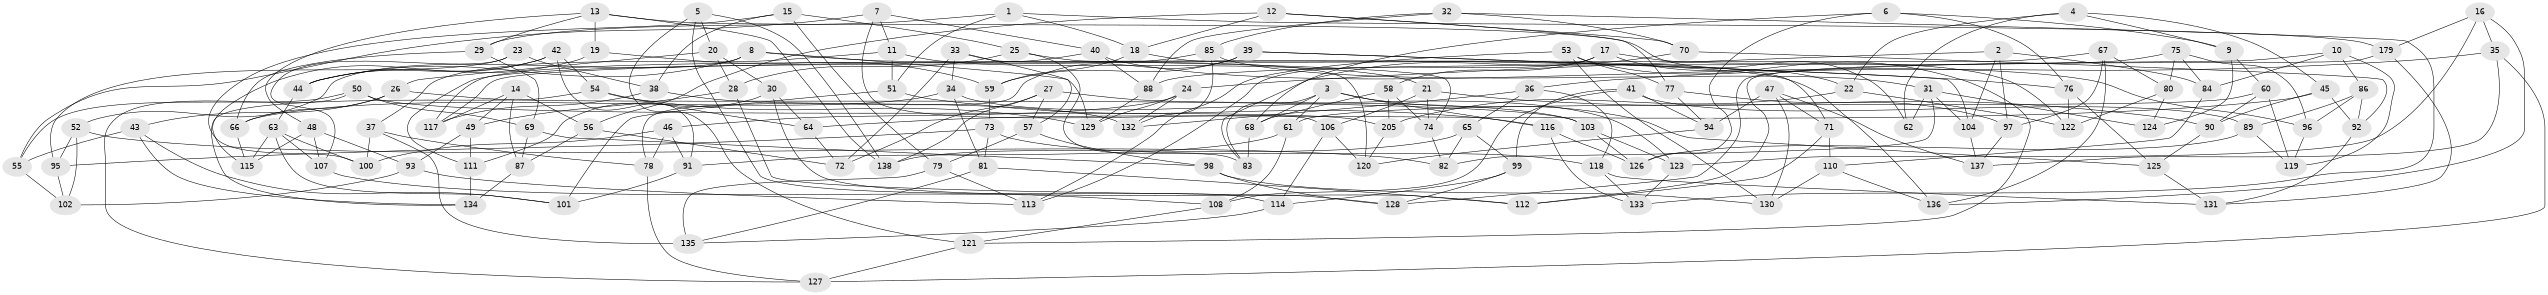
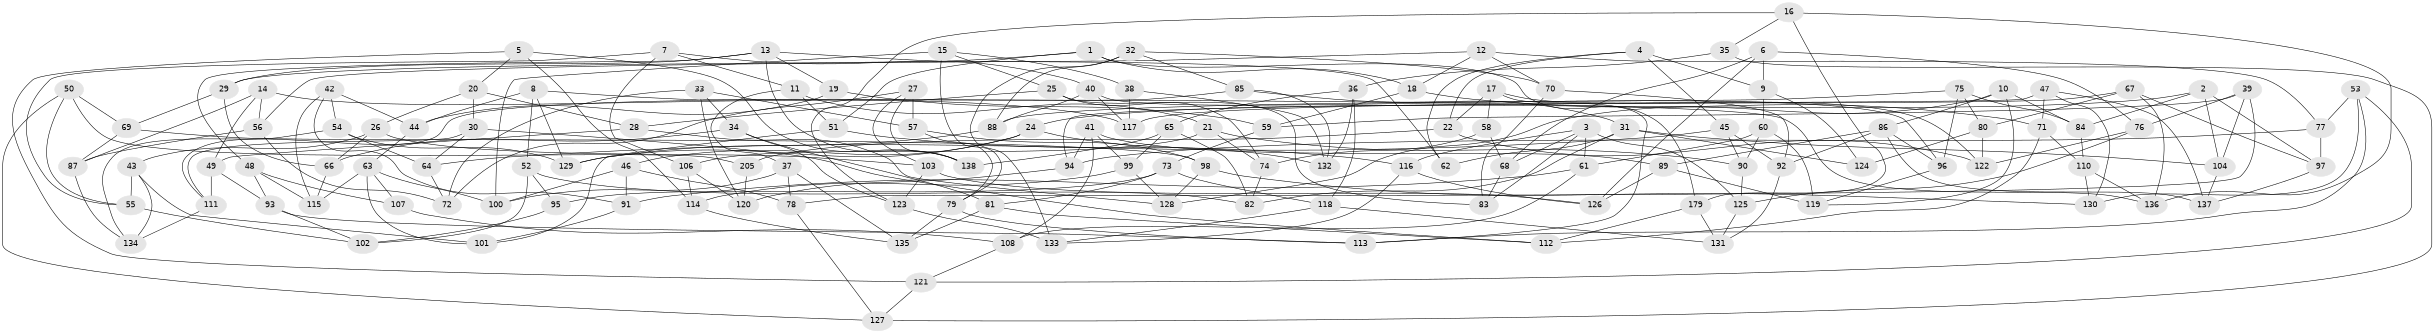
  graph {
    fontname="DejaVu Sans"
    node [color=gray90 fontname="DejaVu Sans" style=filled]
    edge [fontname="DejaVu Sans"]
    1
    18
    29
    51
    n5 [label=179]
    59
    71
    66
    69
    101
    116
    112
    131
    2
    24
    84
    97
    104
    129
    46
    132
    110
    137
    3
    61
    68
    83
    125
    108
    91
    4
    9
    22
    45
    62
    60
    124
    122
    n39 [label=205]
    90
    64
    92
    5
    20
    114
    121
    138
    26
    28
    30
    135
    127
    6
    76
    126
    7
    11
    40
    55
    106
    21
    37
    117
    88
    96
    102
    120
    8
    44
    52
    136
    63
    95
    82
    119
    10
    86
    128
    89
    74
    100
    78
    12
    56
    70
    77
    87
    72
    94
    13
    19
    48
    107
    115
    93
    14
    49
    111
    134
    15
    25
    38
    79
    113
    16
    35
    123
    36
    133
    17
    58
    73
    43
    103
-   23
    27
    57
    98
    31
    32
    85
    33
    34
    81
    65
    118
    99
    39
    41
    42
    54
    47
    130
    50
    53
    67
    80
    75
    1 -- 18
    1 -- 29
    1 -- 51
    1 -- n5
    18 -- 59
    18 -- 71
    29 -- 66
    29 -- 69
    51 -- 101
    51 -- 116
    n5 -- 112
    n5 -- 131
    59 -- 73
    71 -- 112
    71 -- 110
    66 -- 115
    69 -- 87
    69 -- 98
    116 -- 126
    116 -- 133
    2 -- 24
    2 -- 84
    2 -- 97
    2 -- 104
    24 -- 129
    24 -- 46
    24 -- 132
    84 -- 110
    97 -- 137
    104 -- 137
    46 -- 91
    46 -- 100
    46 -- 78
    110 -- 136
    110 -- 130
    3 -- 116
    3 -- 61
    3 -- 68
    3 -- 83
    3 -- 125
    61 -- 108
    61 -- 91
    68 -- 83
    125 -- 131
    108 -- 121
    91 -- 101
    4 -- 9
    4 -- 22
    4 -- 45
    4 -- 62
    9 -- 60
    9 -- 124
    22 -- 122
    22 -- n39
    45 -- 90
    45 -- 64
    45 -- 92
    60 -- 61
    60 -- 90
    60 -- 119
    n39 -- 120
    90 -- 125
    64 -- 72
    92 -- 131
    5 -- 20
    5 -- 114
    5 -- 121
    5 -- 138
    20 -- 26
    20 -- 28
    20 -- 30
    114 -- 135
    121 -- 127
    26 -- 66
    26 -- 43
    26 -- 103
    28 -- 128
    28 -- 49
    30 -- 112
    30 -- 64
    30 -- 111
    6 -- 68
    6 -- 9
    6 -- 76
    6 -- 126
    76 -- 125
    76 -- 122
    7 -- 11
    7 -- 40
    7 -- 55
    7 -- 106
    11 -- 51
    11 -- 21
    11 -- 37
    40 -- 117
    40 -- 88
    40 -- 96
    55 -- 102
    106 -- 114
    106 -- 120
    21 -- 90
    21 -- 106
    21 -- 74
    37 -- 135
    37 -- 100
    37 -- 78
    88 -- 129
    96 -- 119
    8 -- 129
    8 -- 44
    8 -- 52
    8 -- 136
    44 -- 63
    52 -- 102
    52 -- 95
    52 -- 82
    63 -- 101
    63 -- 100
    63 -- 107
    63 -- 115
    95 -- 102
    10 -- 84
    10 -- 119
    10 -- 86
    10 -- 128
    86 -- 92
    86 -- 96
    86 -- 89
    89 -- 126
    89 -- 119
    74 -- 82
    78 -- 127
    12 -- 18
    12 -- 56
    12 -- 70
    12 -- 77
    56 -- 87
    56 -- 72
    70 -- 83
    70 -- 92
    77 -- 97
    77 -- 94
    87 -- 134
    94 -- 120
    13 -- 29
    13 -- 62
    13 -- 138
    13 -- 19
    13 -- 48
    19 -- 59
    19 -- 44
    48 -- 107
    48 -- 115
    48 -- 93
    107 -- 108
    93 -- 102
    93 -- 113
    14 -- 117
    14 -- 56
    14 -- 87
    14 -- 49
    49 -- 93
    49 -- 111
    111 -- 134
    15 -- 100
    15 -- 25
    15 -- 38
    15 -- 79
    25 -- 83
    25 -- 28
    25 -- 74
    38 -- 132
    38 -- 117
    79 -- 135
    79 -- 113
    16 -- n5
    16 -- 136
    16 -- 35
    16 -- 123
-   35 -- 137
+   86 -- 137
    35 -- 127
    35 -- 36
    123 -- 133
    36 -- 132
    36 -- 65
    36 -- 118
    17 -- 22
    17 -- 122
    17 -- 113
    17 -- 58
    58 -- 68
-   58 -- n39
    58 -- 74
    73 -- 95
    73 -- 81
    73 -- 118
    43 -- 101
    43 -- 55
    43 -- 134
    103 -- 126
    103 -- 123
-   23 -- 95
-   23 -- 107
-   23 -- 38
    27 -- 138
    27 -- 72
    27 -- 103
    27 -- 57
    57 -- 79
    57 -- 98
    98 -- 128
    98 -- 130
    31 -- 104
    31 -- 62
    31 -- 124
    31 -- 82
    32 -- 88
    32 -- 70
    32 -- 133
    32 -- 85
    85 -- 132
    85 -- 111
    85 -- 31
    33 -- 120
    33 -- 72
    33 -- 57
    33 -- 34
    34 -- 66
    34 -- 123
    34 -- 81
    81 -- 112
    81 -- 135
    65 -- 138
    65 -- 82
    65 -- 99
    118 -- 131
    118 -- 133
    99 -- 114
    99 -- 128
    39 -- 59
    39 -- 104
    39 -- 76
    39 -- 78
    41 -- 108
    41 -- 89
    41 -- 94
    41 -- 99
    42 -- 91
    42 -- 44
    42 -- 115
    42 -- 54
    54 -- 129
    54 -- 64
    54 -- 134
    47 -- 71
    47 -- 137
    47 -- 94
    47 -- 130
    50 -- 69
    50 -- n39
    50 -- 127
    50 -- 55
    53 -- 121
    53 -- 77
    53 -- 113
    53 -- 130
    67 -- 97
    67 -- 117
    67 -- 136
    67 -- 80
    80 -- 124
    80 -- 122
    75 -- 84
    75 -- 88
    75 -- 96
    75 -- 80
  }
